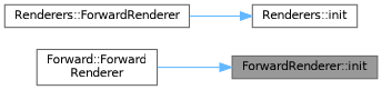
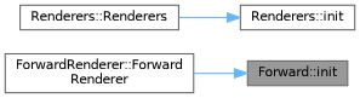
  digraph {
    rankdir=RL
    node [color=grey40 fillcolor=white fontname=Helvetica fontsize=10 shape=box style=filled]
    edge [color=steelblue1 dir=back fontname=Helvetica fontsize=10 labelfontname=Helvetica labelfontsize=10 style=solid]
-   n1 [color=gray40 fillcolor=grey60 fontcolor=black height=0.2 label="ForwardRenderer::init" width=0.4]
-   n2 [height=0.2 label="Forward::Forward\lRenderer" width=0.4]
+   n1 [color=gray40 fillcolor=grey60 fontcolor=black height=0.2 label="Forward::init" width=0.4]
+   n2 [height=0.2 label="ForwardRenderer::Forward\lRenderer" width=0.4]
    n3 [height=0.2 label="Renderers::init" width=0.4]
-   n4 [height=0.2 label="Renderers::ForwardRenderer" width=0.4]
+   n4 [height=0.2 label="Renderers::Renderers" width=0.4]
    n1 -> n2
    n3 -> n4
  }
